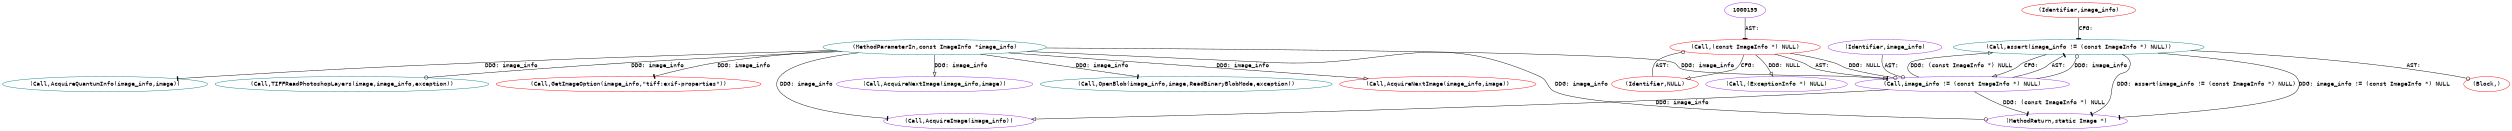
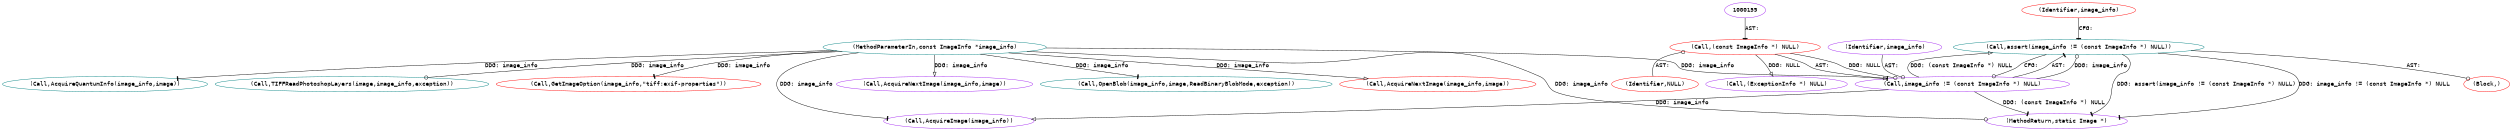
  digraph {
    fontname="DejaVu Sans Mono"
    node [color=purple fontname="DejaVu Sans Mono"]
    edge [arrowhead=tee fontname="DejaVu Sans Mono"]
    n1 [color=teal label="(Call,assert(image_info != (const ImageInfo *) NULL))"]
    n2 [label="(Call,image_info != (const ImageInfo *) NULL)"]
    n3 [label="(MethodReturn,static Image *)"]
    n4 [color=red label="(Block,)"]
    n5 [label="(Call,AcquireImage(image_info))"]
    n6 [color=red label="(Call,(const ImageInfo *) NULL)"]
    n7 [label="(Call,(ExceptionInfo *) NULL)"]
    n8 [color=red label="(Identifier,NULL)"]
    n9 [color=teal label="(MethodParameterIn,const ImageInfo *image_info)"]
    n10 [label="(Call,AcquireNextImage(image_info,image))"]
    n11 [color=teal label="(Call,OpenBlob(image_info,image,ReadBinaryBlobMode,exception))"]
    n12 [color=red label="(Call,AcquireNextImage(image_info,image))"]
    n13 [color=teal label="(Call,AcquireQuantumInfo(image_info,image))"]
    n14 [color=teal label="(Call,TIFFReadPhotoshopLayers(image,image_info,exception))"]
    n15 [color=red label="(Call,GetImageOption(image_info,\"tiff:exif-properties\"))"]
    n16 [label="(Identifier,image_info)"]
    n17 [color=red label="(Identifier,image_info)"]
    1000159
-   n1 -> n2 [arrowhead=onormal label="CFG: "]
+   n1 -> n2 [arrowhead=odot label="CFG: "]
    n1 -> n3 [label="DDG: assert(image_info != (const ImageInfo *) NULL)"]
    n1 -> n3 [label="DDG: image_info != (const ImageInfo *) NULL"]
    n1 -> n4 [arrowhead=odot label="AST: "]
    n2 -> n1 [label="AST: "]
    n2 -> n1 [arrowhead=odot label="DDG: image_info"]
    n2 -> n1 [arrowhead=onormal label="DDG: (const ImageInfo *) NULL"]
    n2 -> n3 [label="DDG: (const ImageInfo *) NULL"]
    n2 -> n5 [arrowhead=onormal label="DDG: image_info"]
    n6 -> n2 [label="AST: "]
    n6 -> n2 [arrowhead=odot label="DDG: NULL"]
    n6 -> n7 [arrowhead=onormal label="DDG: NULL"]
-   n6 -> n8 [arrowhead=onormal label="CFG: "]
    n8 -> n6 [arrowhead=odot label="AST: "]
    n9 -> n2 [arrowhead=onormal label="DDG: image_info"]
    n9 -> n3 [arrowhead=odot label="DDG: image_info"]
    n9 -> n5 [label="DDG: image_info"]
    n9 -> n10 [arrowhead=onormal label="DDG: image_info"]
    n9 -> n11 [label="DDG: image_info"]
    n9 -> n12 [arrowhead=onormal label="DDG: image_info"]
    n9 -> n13 [label="DDG: image_info"]
    n9 -> n14 [arrowhead=odot label="DDG: image_info"]
    n9 -> n15 [label="DDG: image_info"]
    n16 -> n2 [arrowhead=odot label="AST: "]
    n17 -> n1 [label="CFG: "]
    1000159 -> n6 [label="AST: "]
  }
